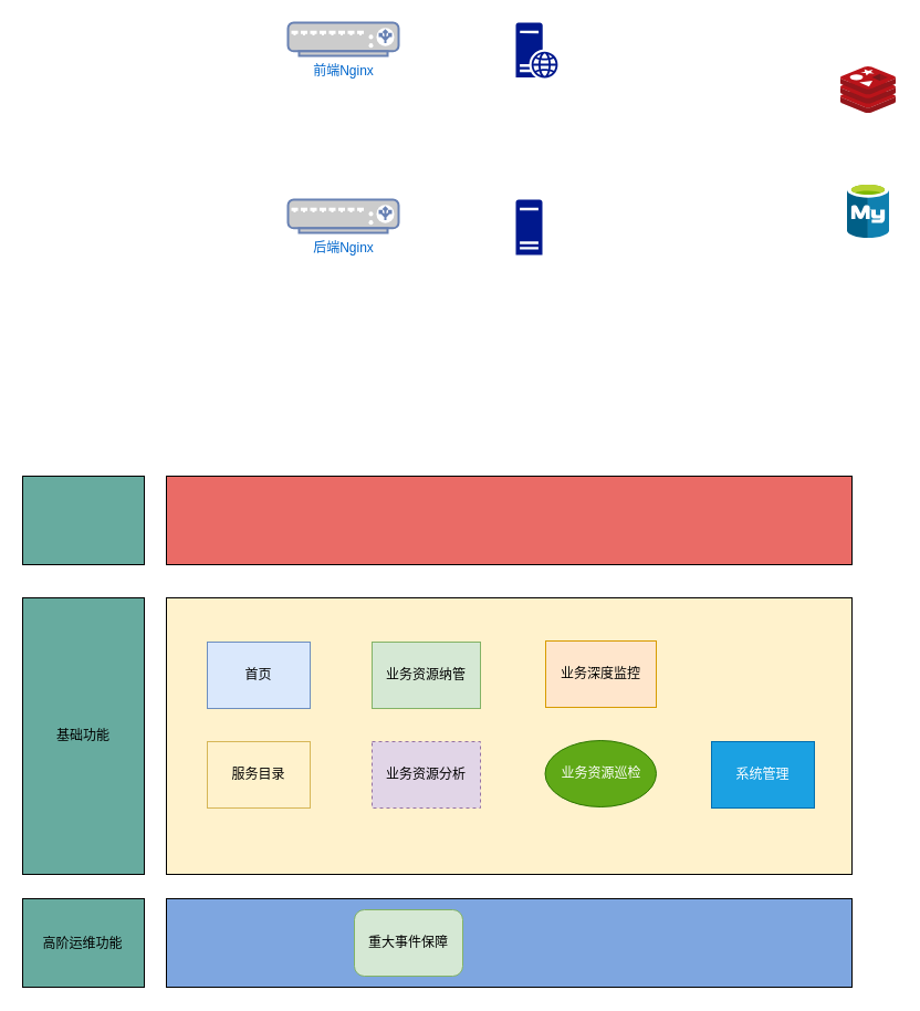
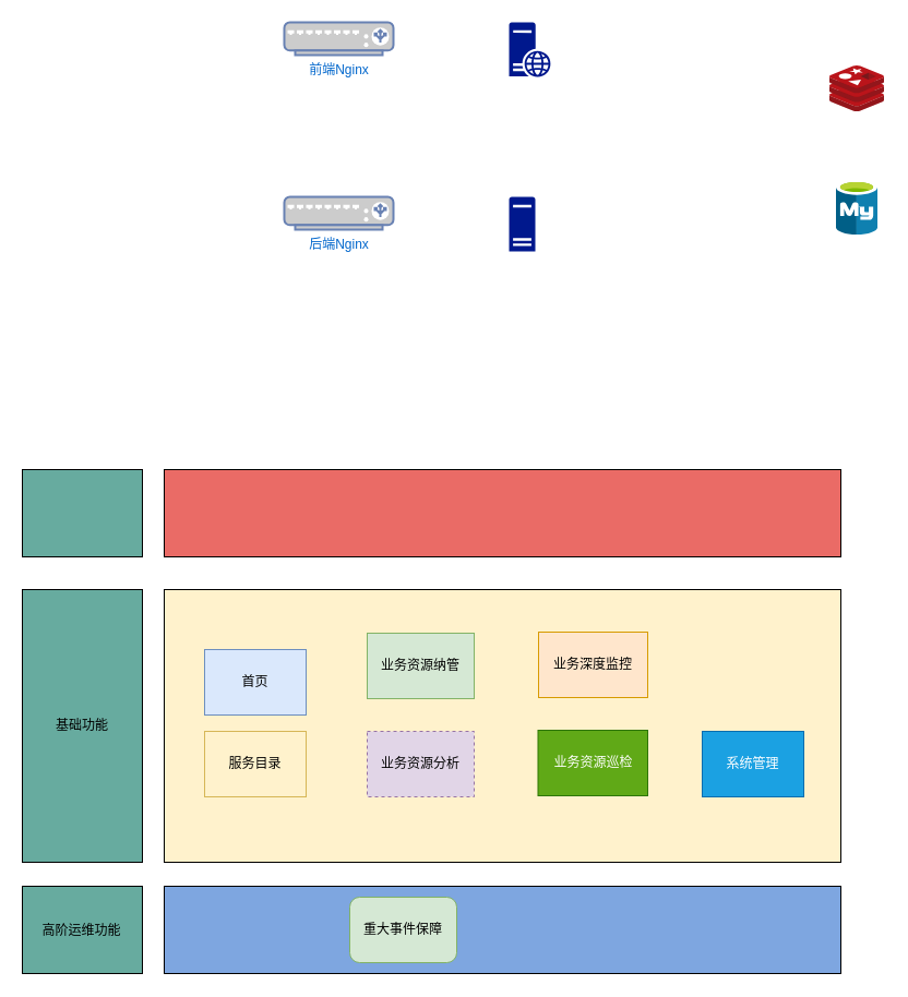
  <mxCell id="0" />
  <mxCell id="1" parent="0" />
  <mxCell id="2" value="" style="rounded=0;whiteSpace=wrap;html=1;fillColor=#67AB9F;" vertex="1" parent="1"><mxGeometry x="20" y="430" width="110" height="80" as="geometry" /></mxCell>
  <mxCell id="3" value="" style="rounded=0;whiteSpace=wrap;html=1;fillColor=#67AB9F;" vertex="1" parent="1"><mxGeometry x="20" y="812" width="110" height="80" as="geometry" /></mxCell>
  <mxCell id="4" value="" style="rounded=0;whiteSpace=wrap;html=1;fillColor=#67AB9F;" vertex="1" parent="1"><mxGeometry x="20" y="540" width="110" height="250" as="geometry" /></mxCell>
  <mxCell id="5" value="前端Nginx" style="fontColor=#0066CC;verticalAlign=top;verticalLabelPosition=bottom;labelPosition=center;align=center;html=1;outlineConnect=0;fillColor=#CCCCCC;strokeColor=#6881B3;gradientColor=none;gradientDirection=north;strokeWidth=2;shape=mxgraph.networks.load_balancer;" vertex="1" parent="1"><mxGeometry x="260" y="20" width="100" height="30" as="geometry" /></mxCell>
  <mxCell id="6" value="后端Nginx" style="fontColor=#0066CC;verticalAlign=top;verticalLabelPosition=bottom;labelPosition=center;align=center;html=1;outlineConnect=0;fillColor=#CCCCCC;strokeColor=#6881B3;gradientColor=none;gradientDirection=north;strokeWidth=2;shape=mxgraph.networks.load_balancer;" vertex="1" parent="1"><mxGeometry x="260" y="180" width="100" height="30" as="geometry" /></mxCell>
  <mxCell id="7" value="" style="image;sketch=0;aspect=fixed;html=1;points=[];align=center;fontSize=12;image=img/lib/mscae/Cache_Redis_Product.svg;" vertex="1" parent="1"><mxGeometry x="760" y="60" width="50" height="42" as="geometry" /></mxCell>
  <mxCell id="8" value="" style="image;sketch=0;aspect=fixed;html=1;points=[];align=center;fontSize=12;image=img/lib/mscae/Azure_Database_for_MySQL_servers.svg;" vertex="1" parent="1"><mxGeometry x="766" y="165" width="38" height="50" as="geometry" /></mxCell>
  <mxCell id="9" value="" style="sketch=0;aspect=fixed;pointerEvents=1;shadow=0;dashed=0;html=1;strokeColor=none;labelPosition=center;verticalLabelPosition=bottom;verticalAlign=top;align=center;fillColor=#00188D;shape=mxgraph.mscae.enterprise.web_server" vertex="1" parent="1"><mxGeometry x="466" y="20" width="38" height="50" as="geometry" /></mxCell>
  <mxCell id="10" value="" style="sketch=0;aspect=fixed;pointerEvents=1;shadow=0;dashed=0;html=1;strokeColor=none;labelPosition=center;verticalLabelPosition=bottom;verticalAlign=top;align=center;fillColor=#00188D;shape=mxgraph.mscae.enterprise.server_generic" vertex="1" parent="1"><mxGeometry x="466" y="180" width="24" height="50" as="geometry" /></mxCell>
  <mxCell id="11" value="" style="rounded=0;whiteSpace=wrap;html=1;fillColor=#EA6B66;" vertex="1" parent="1"><mxGeometry x="150" y="430" width="620" height="80" as="geometry" /></mxCell>
  <mxCell id="12" value="" style="rounded=0;whiteSpace=wrap;html=1;fillColor=#FFF2CC;" vertex="1" parent="1"><mxGeometry x="150" y="540" width="620" height="250" as="geometry" /></mxCell>
  <mxCell id="13" value="" style="rounded=0;whiteSpace=wrap;html=1;fillColor=#7EA6E0;" vertex="1" parent="1"><mxGeometry x="150" y="812" width="620" height="80" as="geometry" /></mxCell>
  <mxCell id="14" value="基础功能" style="text;html=1;strokeColor=none;fillColor=none;align=center;verticalAlign=middle;whiteSpace=wrap;rounded=0;" vertex="1" parent="1"><mxGeometry x="44.5" y="650" width="60" height="30" as="geometry" /></mxCell>
  <mxCell id="15" value="高阶运维功能" style="text;html=1;strokeColor=none;fillColor=none;align=center;verticalAlign=middle;whiteSpace=wrap;rounded=0;" vertex="1" parent="1"><mxGeometry x="37" y="835" width="75" height="35" as="geometry" /></mxCell>
- <mxCell id="16" value="首页" style="rounded=0;whiteSpace=wrap;html=1;fillColor=#dae8fc;strokeColor=#6c8ebf;" vertex="1" parent="1"><mxGeometry x="187" y="580" width="93" height="60" as="geometry" /></mxCell>
+ <mxCell id="16" value="首页" style="rounded=0;whiteSpace=wrap;html=1;fillColor=#dae8fc;strokeColor=#6c8ebf;" vertex="1" parent="1"><mxGeometry x="187" y="595" width="93" height="60" as="geometry" /></mxCell>
  <mxCell id="17" value="服务目录" style="rounded=0;whiteSpace=wrap;html=1;fillColor=#fff2cc;strokeColor=#d6b656;" vertex="1" parent="1"><mxGeometry x="187" y="670" width="93" height="60" as="geometry" /></mxCell>
  <mxCell id="18" value="业务资源纳管" style="rounded=0;whiteSpace=wrap;html=1;fillColor=#d5e8d4;strokeColor=#82b366;" vertex="1" parent="1"><mxGeometry x="336" y="580" width="98" height="60" as="geometry" /></mxCell>
  <mxCell id="19" value="业务资源分析" style="rounded=0;whiteSpace=wrap;html=1;fillColor=#e1d5e7;strokeColor=#9673a6;dashed=1;" vertex="1" parent="1"><mxGeometry x="336" y="670" width="98" height="60" as="geometry" /></mxCell>
  <mxCell id="20" value="业务深度监控" style="rounded=0;whiteSpace=wrap;html=1;fillColor=#ffe6cc;strokeColor=#d79b00;" vertex="1" parent="1"><mxGeometry x="493" y="579" width="100" height="60" as="geometry" /></mxCell>
- <mxCell id="21" value="业务资源巡检" style="ellipse;whiteSpace=wrap;html=1;fillColor=#60a917;fontColor=#ffffff;strokeColor=#2D7600;" vertex="1" parent="1"><mxGeometry x="492.5" y="669" width="100.5" height="60" as="geometry" /></mxCell>
+ <mxCell id="21" value="业务资源巡检" style="rounded=0;whiteSpace=wrap;html=1;fillColor=#60a917;fontColor=#ffffff;strokeColor=#2D7600;" vertex="1" parent="1"><mxGeometry x="492.5" y="669" width="100.5" height="60" as="geometry" /></mxCell>
  <mxCell id="22" value="系统管理" style="rounded=0;whiteSpace=wrap;html=1;fillColor=#1ba1e2;fontColor=#ffffff;strokeColor=#006EAF;" vertex="1" parent="1"><mxGeometry x="643" y="670" width="93" height="60" as="geometry" /></mxCell>
  <mxCell id="23" value="重大事件保障" style="whiteSpace=wrap;html=1;fillColor=#d5e8d4;strokeColor=#82b366;rounded=1;" vertex="1" parent="1"><mxGeometry x="320" y="822" width="98" height="60" as="geometry" /></mxCell>
